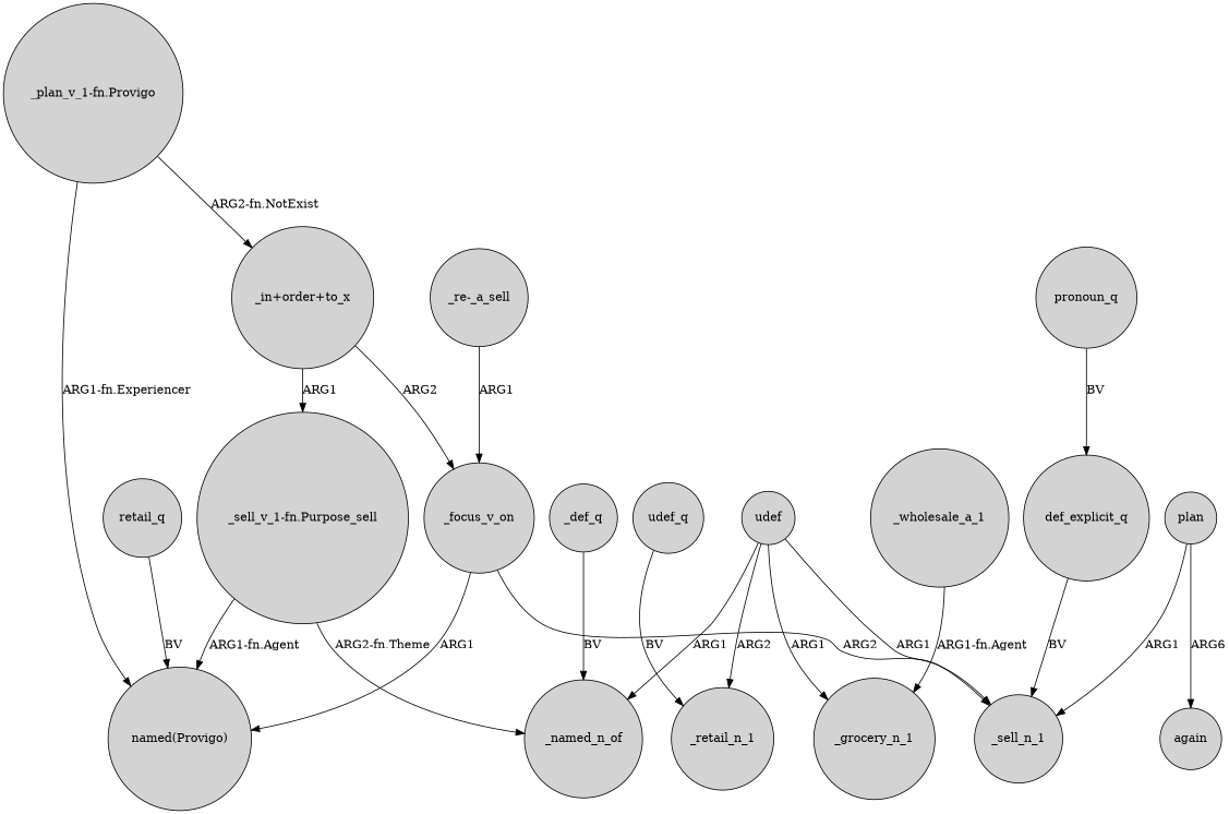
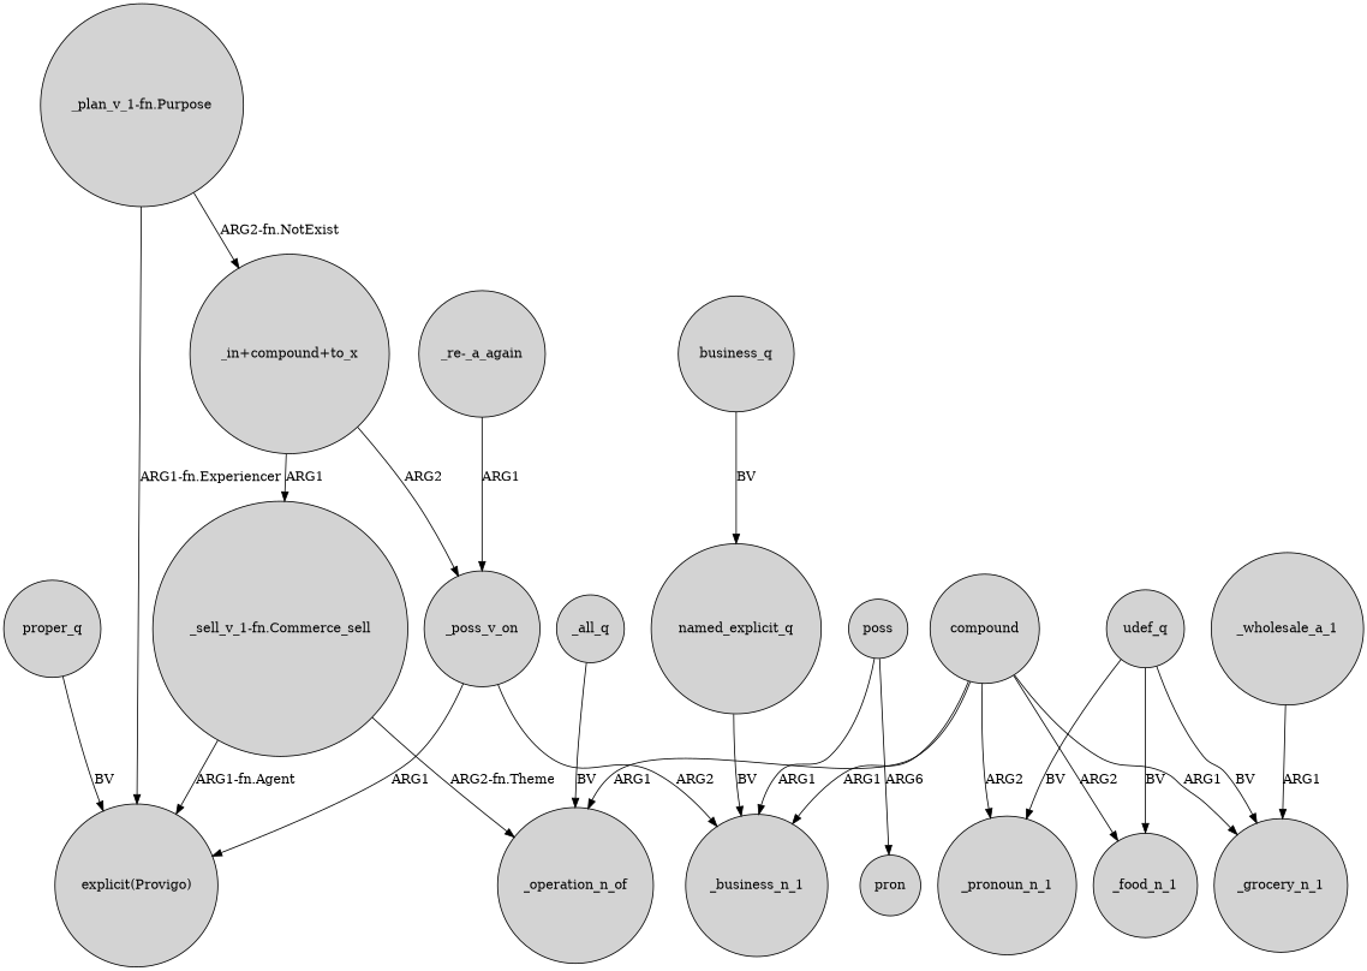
  digraph {
    node [shape=circle style=filled]
-   compound [label=udef]
-   _operation_n_of [label=_named_n_of]
-   _business_n_1 [label=_sell_n_1]
-   _retail_n_1
+   compound
+   _operation_n_of
+   _food_n_1
+   _business_n_1
+   _retail_n_1 [label=_pronoun_n_1]
    _grocery_n_1
-   poss [label=plan]
-   pron [label=again]
-   _focus_v_on
-   "named(Provigo)"
-   "_re-_a_again" [label="_re-_a_sell"]
+   poss
+   pron
+   _focus_v_on [label=_poss_v_on]
+   "named(Provigo)" [label="explicit(Provigo)"]
+   "_re-_a_again"
    udef_q
-   pronoun_q
-   def_explicit_q
-   "_plan_v_1-fn.Purpose" [label="_plan_v_1-fn.Provigo"]
-   "_in+order+to_x"
-   "_sell_v_1-fn.Commerce_sell" [label="_sell_v_1-fn.Purpose_sell"]
+   pronoun_q [label=business_q]
+   def_explicit_q [label=named_explicit_q]
+   "_plan_v_1-fn.Purpose"
+   "_in+order+to_x" [label="_in+compound+to_x"]
+   "_sell_v_1-fn.Commerce_sell"
    _wholesale_a_1
-   _all_q [label=_def_q]
-   proper_q [label=retail_q]
+   _all_q
+   proper_q
    compound -> _operation_n_of [label=ARG1]
+   compound -> _food_n_1 [label=ARG2]
    compound -> _business_n_1 [label=ARG1]
    compound -> _retail_n_1 [label=ARG2]
    compound -> _grocery_n_1 [label=ARG1]
    poss -> _business_n_1 [label=ARG1]
    poss -> pron [label=ARG6]
    _focus_v_on -> _business_n_1 [label=ARG2]
    _focus_v_on -> "named(Provigo)" [label=ARG1]
    "_re-_a_again" -> _focus_v_on [label=ARG1]
+   udef_q -> _food_n_1 [label=BV]
    udef_q -> _retail_n_1 [label=BV]
+   udef_q -> _grocery_n_1 [label=BV]
    pronoun_q -> def_explicit_q [label=BV]
    def_explicit_q -> _business_n_1 [label=BV]
    "_plan_v_1-fn.Purpose" -> "named(Provigo)" [label="ARG1-fn.Experiencer"]
    "_plan_v_1-fn.Purpose" -> "_in+order+to_x" [label="ARG2-fn.NotExist"]
    "_in+order+to_x" -> _focus_v_on [label=ARG2]
    "_in+order+to_x" -> "_sell_v_1-fn.Commerce_sell" [label=ARG1]
    "_sell_v_1-fn.Commerce_sell" -> _operation_n_of [label="ARG2-fn.Theme"]
    "_sell_v_1-fn.Commerce_sell" -> "named(Provigo)" [label="ARG1-fn.Agent"]
-   _wholesale_a_1 -> _grocery_n_1 [label="ARG1-fn.Agent"]
+   _wholesale_a_1 -> _grocery_n_1 [label=ARG1]
    _all_q -> _operation_n_of [label=BV]
    proper_q -> "named(Provigo)" [label=BV]
  }
